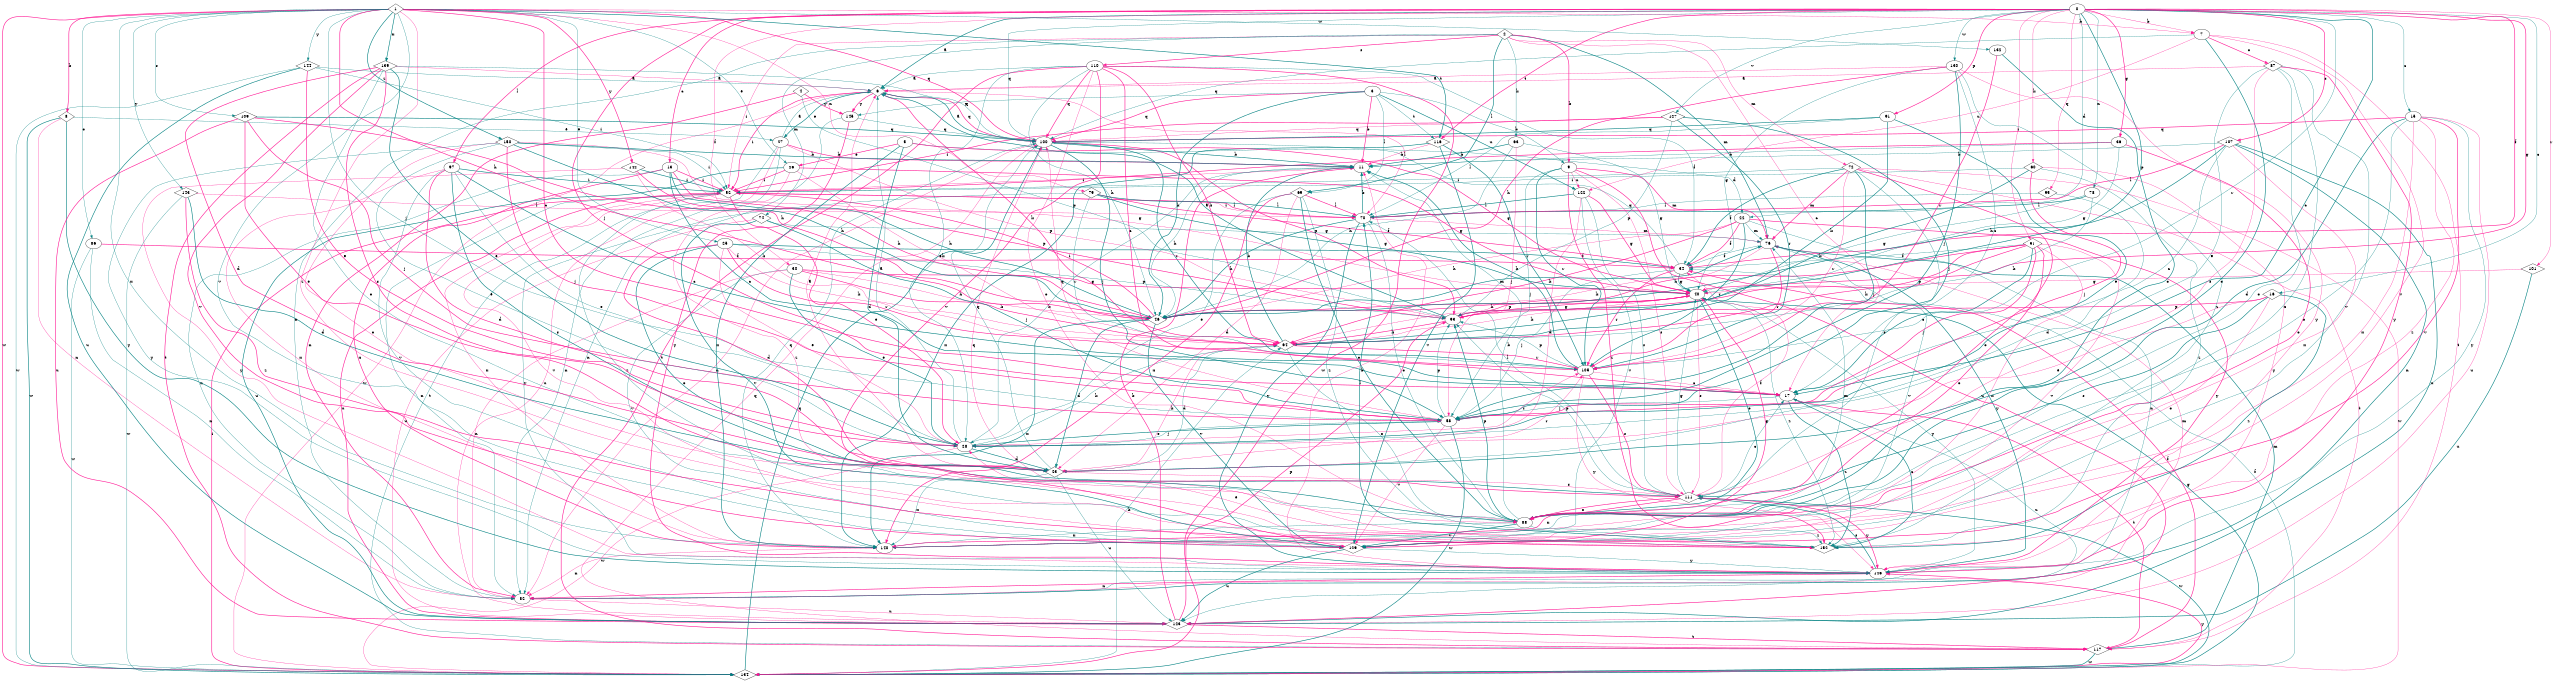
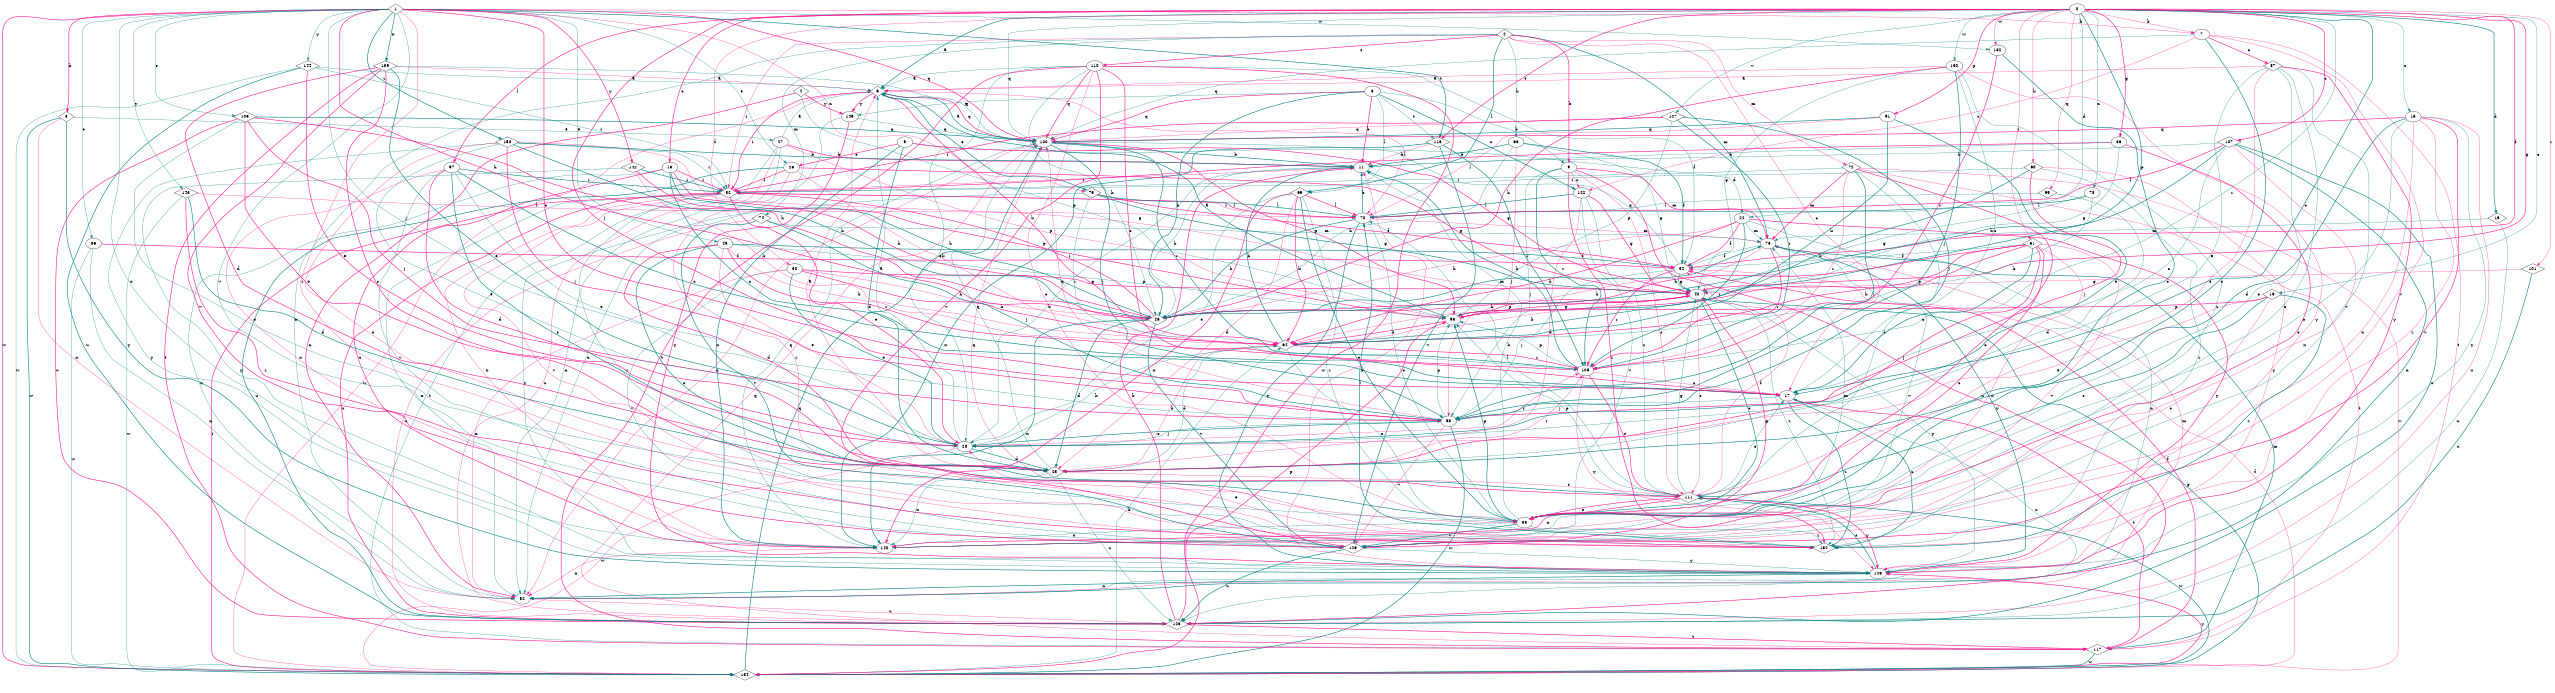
  strict digraph {
    node [shape=ellipse]
    edge [color=teal style=solid]
    6 [shape=diamond]
    0
    7
    13
    15
    16 [shape=diamond]
    17
+   19 [shape=diamond]
    22
    30
    34
    36
    40
    51 [shape=diamond]
    58
    60 [shape=diamond]
    n17 [label=97]
    78
    91
    93
    95 [shape=diamond]
    100
    101 [shape=diamond]
    105
    107 [shape=diamond]
    116 [shape=diamond]
    127 [shape=diamond]
    130
    132
    134 [shape=diamond]
    52 [shape=diamond]
    145
    27
    64 [shape=diamond]
    70
    129 [shape=diamond]
    122
    87 [shape=diamond]
    88
    117 [shape=diamond]
    46 [shape=diamond]
    140
    82
    152 [shape=diamond]
    23 [shape=diamond]
    146
    123 [shape=diamond]
    111 [shape=diamond]
    28
    76
    11
    1 [shape=diamond]
    8 [shape=diamond]
-   25
+   25 [label=45]
    26
    79 [shape=diamond]
    86
    109 [shape=diamond]
    139 [shape=diamond]
    142 [shape=diamond]
    143 [shape=diamond]
    144 [shape=diamond]
    150 [shape=diamond]
    2 [shape=diamond]
    9
    63
    69 [shape=diamond]
    72 [shape=diamond]
    74 [shape=diamond]
    110
    3
    4 [shape=diamond]
    5
    6 -> 100 [color=deeppink label=q style=bold]
    6 -> 134 [color=deeppink label=w]
    6 -> 52 [color=deeppink label=i style=bold]
    6 -> 145 [color=deeppink label=y style=bold]
-   6 -> 27 [label=e style=bold]
+   6 -> 79 [label=e style=bold]
    6 -> 64 [color=deeppink label=k style=bold]
    6 -> 70 [color=deeppink label=l]
    0 -> 6 [label=a style=bold]
    0 -> 7 [color=deeppink label=b]
    0 -> 13 [color=deeppink label=c style=bold]
    0 -> 15 [label=c]
    0 -> 16 [label=c]
    0 -> 17 [label=c style=bold]
+   0 -> 19 [label=d style=bold]
    0 -> 22 [label=d]
    0 -> 30 [color=deeppink label=f]
    0 -> 34 [color=deeppink label=f style=bold]
    0 -> 36 [color=deeppink label=g style=bold]
    0 -> 40 [color=deeppink label=g style=bold]
    0 -> 51 [color=deeppink label=i]
    0 -> 58 [color=deeppink label=j style=bold]
    0 -> 60 [color=deeppink label=k]
    0 -> n17 [color=deeppink label=l style=bold]
    0 -> 78 [label=n]
    0 -> 91 [color=deeppink label=p style=bold]
    0 -> 93 [label=p style=bold]
    0 -> 95 [color=deeppink label=q]
    0 -> 100 [label=q]
    0 -> 101 [color=deeppink label=r]
    0 -> 105 [label=r]
    0 -> 107 [color=deeppink label=s style=bold]
    0 -> 116 [color=deeppink label=t style=bold]
    0 -> 127 [label=v]
    0 -> 130 [label=w]
+   0 -> 132 [color=deeppink label=w]
    7 -> 100 [label=q]
    7 -> 129 [color=deeppink label=v]
    7 -> 122 [color=deeppink label=u]
    7 -> 87 [color=deeppink label=o style=bold]
    7 -> 88 [label=o style=bold]
    7 -> 117 [color=deeppink label=t]
    13 -> 17 [label=c style=bold]
    13 -> 93 [color=deeppink label=p style=bold]
    13 -> 52 [color=deeppink label=i style=bold]
    13 -> 46 [label=h style=bold]
    13 -> 140 [color=deeppink label=x style=bold]
    13 -> 82 [label=n]
    15 -> 100 [color=deeppink label=q style=bold]
    15 -> 129 [color=deeppink label=v style=bold]
    15 -> 88 [label=o]
    15 -> 140 [color=deeppink label=x]
    15 -> 152 [color=deeppink label=z]
    15 -> 23 [label=d style=bold]
    15 -> 146 [label=y]
    15 -> 123 [color=deeppink label=u]
    16 -> 93 [color=deeppink label=p style=bold]
    16 -> 88 [color=deeppink label=o]
    16 -> 152 [label=z style=bold]
    16 -> 111 [label=s style=bold]
    16 -> 28 [color=deeppink label=e]
    17 -> 58 [label=j]
    17 -> 117 [color=deeppink label=t style=bold]
    17 -> 152 [label=z style=bold]
    17 -> 123 [label=u]
+   19 -> 123 [label=u]
+   19 -> 76 [label=m]
    22 -> 34 [color=deeppink label=f style=bold]
    22 -> 105 [label=r style=bold]
    22 -> 64 [color=deeppink label=k style=bold]
    22 -> 46 [color=deeppink label=h]
    22 -> 82 [label=n]
    22 -> 146 [color=deeppink label=y style=bold]
    22 -> 76 [label=m]
    30 -> 40 [color=deeppink label=g style=bold]
    30 -> 64 [color=deeppink label=k style=bold]
    30 -> 129 [label=v]
    30 -> 46 [color=deeppink label=h]
    30 -> 82 [color=deeppink label=n]
    30 -> 28 [label=e style=bold]
    34 -> 40 [label=g style=bold]
    34 -> 58 [label=j]
    34 -> 100 [label=q]
    34 -> 105 [color=deeppink label=r style=bold]
    36 -> 40 [label=g]
    36 -> 52 [color=deeppink label=i style=bold]
    36 -> 88 [color=deeppink label=o style=bold]
    36 -> 11 [label=b]
    40 -> 93 [color=deeppink label=p style=bold]
    40 -> 64 [color=deeppink label=k]
    40 -> 88 [label=o style=bold]
    40 -> 46 [color=deeppink label=h style=bold]
    40 -> 152 [label=z]
    40 -> 146 [label=y]
    40 -> 111 [color=deeppink label=s]
    51 -> 17 [label=c style=bold]
    51 -> 34 [label=f]
-   51 -> 58 [color=deeppink label=j style=bold]
+   51 -> 23 [color=deeppink label=j style=bold]
    51 -> 93 [color=deeppink label=p style=bold]
    51 -> 64 [color=deeppink label=k style=bold]
    51 -> 129 [color=deeppink label=v]
    51 -> 88 [color=deeppink label=o style=bold]
    51 -> 46 [color=deeppink label=h style=bold]
    51 -> 140 [color=deeppink label=x]
    58 -> 93 [label=p]
    58 -> 100 [color=deeppink label=q]
    58 -> 134 [label=w style=bold]
    58 -> 129 [color=deeppink label=v]
    58 -> 28 [label=e style=bold]
    60 -> 58 [color=deeppink label=j style=bold]
    60 -> 52 [label=i]
    60 -> 64 [label=k style=bold]
    60 -> 152 [label=z]
    60 -> 146 [color=deeppink label=y]
    n17 -> 17 [label=c style=bold]
    n17 -> 52 [label=i style=bold]
    n17 -> 129 [label=v]
    n17 -> 140 [color=deeppink label=x]
    n17 -> 23 [color=deeppink label=d style=bold]
    n17 -> 111 [label=s style=bold]
    n17 -> 28 [label=e]
    78 -> 40 [label=g]
    78 -> 64 [label=k]
    78 -> 70 [label=l style=bold]
    91 -> 100 [label=q style=bold]
    91 -> 64 [label=k style=bold]
-   91 -> 70 [label=l]
+   91 -> 70 [color=deeppink label=l]
    91 -> 28 [label=e style=bold]
    93 -> 6 [label=a style=bold]
    93 -> 40 [color=deeppink label=g style=bold]
    93 -> 64 [color=deeppink label=k style=bold]
    95 -> 70 [label=l]
    95 -> 23 [label=d]
    100 -> 6 [label=a style=bold]
    100 -> 58 [label=j style=bold]
    100 -> 93 [color=deeppink label=p style=bold]
    100 -> 105 [label=r style=bold]
    100 -> 82 [color=deeppink label=n]
    100 -> 11 [label=b style=bold]
    101 -> 40 [color=deeppink label=g]
    101 -> 123 [label=u style=bold]
    105 -> 17 [color=deeppink label=c]
    105 -> 93 [label=p]
    105 -> 146 [color=deeppink label=y]
    105 -> 111 [color=deeppink label=s style=bold]
    105 -> 11 [label=b style=bold]
    107 -> 17 [label=c]
    107 -> 70 [color=deeppink label=l style=bold]
    107 -> 46 [label=h style=bold]
    107 -> 140 [color=deeppink label=x]
    107 -> 82 [label=n style=bold]
    107 -> 123 [label=u style=bold]
    107 -> 11 [label=b]
    116 -> 105 [label=r style=bold]
    116 -> 129 [label=v style=bold]
    116 -> 140 [label=x style=bold]
    116 -> 11 [color=deeppink label=b]
    127 -> 58 [label=j style=bold]
    127 -> 93 [label=p]
    127 -> 100 [color=deeppink label=q]
    127 -> 105 [label=r style=bold]
    127 -> 52 [color=deeppink label=i style=bold]
    130 -> 6 [color=deeppink label=a]
    130 -> 17 [label=c]
    130 -> 40 [label=g]
    130 -> 58 [label=j style=bold]
    130 -> 46 [color=deeppink label=h style=bold]
    130 -> 152 [label=z]
    130 -> 146 [color=deeppink label=y]
    132 -> 105 [color=deeppink label=r style=bold]
    132 -> 88 [label=o style=bold]
-   134 -> 34 [label=f]
+   134 -> 34 [color=deeppink label=f]
    134 -> 40 [label=g style=bold]
    134 -> 100 [label=q style=bold]
    134 -> 52 [color=deeppink label=i style=bold]
    134 -> 64 [label=k]
    134 -> 146 [color=deeppink label=y style=bold]
    52 -> 70 [color=deeppink label=l style=bold]
    52 -> 129 [color=deeppink label=v]
    52 -> 140 [color=deeppink label=x]
    52 -> 82 [label=n]
    52 -> 152 [label=z]
    52 -> 123 [color=deeppink label=u style=bold]
    52 -> 28 [color=deeppink label=e style=bold]
    145 -> 100 [label=q]
    145 -> 82 [label=n]
    145 -> 146 [color=deeppink label=y style=bold]
    27 -> 6 [label=a]
    27 -> 93 [color=deeppink label=p]
    27 -> 117 [label=t]
    27 -> 82 [label=n]
    27 -> 123 [color=deeppink label=u]
    27 -> 11 [color=deeppink label=b style=bold]
    64 -> 105 [color=deeppink label=r style=bold]
    64 -> 88 [label=o]
    64 -> 23 [label=d]
    64 -> 11 [label=b style=bold]
    70 -> 52 [color=deeppink label=i]
    70 -> 88 [label=o]
    70 -> 46 [label=h style=bold]
    70 -> 146 [label=y style=bold]
    70 -> 76 [color=deeppink label=m]
    70 -> 11 [label=b style=bold]
    129 -> 40 [color=deeppink label=g style=bold]
    129 -> 146 [label=y]
    129 -> 123 [label=u style=bold]
    122 -> 40 [color=deeppink label=g style=bold]
    122 -> 70 [label=l style=bold]
    122 -> 129 [label=v]
    122 -> 23 [color=deeppink label=d]
    122 -> 111 [label=s]
    87 -> 6 [color=deeppink label=a]
    87 -> 129 [label=v]
    87 -> 88 [label=o]
    87 -> 140 [label=x]
    87 -> 146 [color=deeppink label=y style=bold]
    87 -> 111 [color=deeppink label=s]
    87 -> 28 [label=e]
    88 -> 93 [label=p style=bold]
    88 -> 129 [label=v style=bold]
    88 -> 140 [label=x]
    88 -> 152 [label=z]
    88 -> 11 [label=b]
    117 -> 34 [color=deeppink label=f style=bold]
    117 -> 100 [color=deeppink label=q]
    117 -> 134 [label=w style=bold]
    117 -> 76 [label=m style=bold]
    46 -> 52 [color=deeppink label=i style=bold]
    46 -> 129 [label=v style=bold]
    46 -> 140 [label=x style=bold]
    46 -> 23 [label=d style=bold]
    46 -> 76 [label=m style=bold]
    140 -> 100 [label=q]
    140 -> 82 [color=deeppink label=n]
    140 -> 76 [label=m]
    82 -> 123 [color=deeppink label=u]
    82 -> 76 [color=deeppink label=m]
    152 -> 17 [label=c style=bold]
    152 -> 100 [color=deeppink label=q]
    152 -> 70 [label=l style=bold]
    152 -> 28 [color=deeppink label=e]
    23 -> 6 [color=deeppink label=a]
    23 -> 100 [label=q]
    23 -> 105 [color=deeppink label=r]
    23 -> 64 [color=deeppink label=k]
    23 -> 140 [label=x]
    23 -> 123 [label=u]
    23 -> 111 [color=deeppink label=s]
-   146 -> 82 [color=deeppink label=n style=bold]
+   146 -> 82 [label=n style=bold]
    146 -> 111 [label=s style=bold]
    146 -> 11 [color=deeppink label=b]
    123 -> 93 [color=deeppink label=p style=bold]
    123 -> 117 [color=deeppink label=t style=bold]
    123 -> 11 [color=deeppink label=b style=bold]
    111 -> 17 [label=c]
    111 -> 34 [color=deeppink label=f]
    111 -> 40 [label=g]
    111 -> 93 [label=p]
    111 -> 134 [label=w style=bold]
    111 -> 70 [label=l]
    111 -> 88 [color=deeppink label=o style=bold]
    111 -> 140 [color=deeppink label=x style=bold]
    111 -> 146 [color=deeppink label=y style=bold]
    28 -> 6 [label=a]
    28 -> 58 [label=j]
    28 -> 105 [color=deeppink label=r]
    28 -> 134 [color=deeppink label=w]
    28 -> 64 [label=k]
    28 -> 23 [label=d style=bold]
    28 -> 11 [label=b]
    76 -> 34 [label=f]
    76 -> 105 [color=deeppink label=r style=bold]
    76 -> 64 [color=deeppink label=k]
    76 -> 129 [label=v]
    76 -> 146 [label=y style=bold]
    11 -> 52 [color=deeppink label=i]
    11 -> 46 [label=h]
    1 -> 7 [color=deeppink label=b]
    1 -> 17 [color=deeppink label=c style=bold]
    1 -> 58 [label=j]
    1 -> 100 [color=deeppink label=q style=bold]
    1 -> 116 [label=t style=bold]
    1 -> 132 [label=w]
    1 -> 134 [color=deeppink label=w style=bold]
    1 -> 129 [label=v]
    1 -> 46 [color=deeppink label=h style=bold]
    1 -> 140 [label=x]
    1 -> 152 [color=deeppink label=z]
    1 -> 8 [color=deeppink label=b style=bold]
    1 -> 25 [label=e]
    1 -> 26 [label=e]
    1 -> 79 [color=deeppink label=n]
    1 -> 86 [label=o]
    1 -> 109 [label=s]
    1 -> 139 [label=x style=bold]
    1 -> 142 [color=deeppink label=y style=bold]
    1 -> 143 [label=y]
    1 -> 144 [label=y]
    1 -> 150 [label=z style=bold]
    8 -> 134 [label=w style=bold]
    8 -> 27 [label=e]
    8 -> 82 [color=deeppink label=n]
    8 -> 146 [label=y style=bold]
    25 -> 34 [label=f style=bold]
    25 -> 93 [label=p]
    25 -> 105 [color=deeppink label=r style=bold]
    25 -> 64 [color=deeppink label=k]
    25 -> 88 [label=o style=bold]
    25 -> 23 [color=deeppink label=d style=bold]
    25 -> 28 [color=deeppink label=e]
    26 -> 40 [color=deeppink label=g style=bold]
    26 -> 52 [color=deeppink label=i style=bold]
    26 -> 64 [color=deeppink label=k]
    26 -> 152 [color=deeppink label=z]
    26 -> 123 [label=u style=bold]
    79 -> 34 [color=deeppink label=f style=bold]
    79 -> 40 [label=g style=bold]
    79 -> 105 [label=r]
    79 -> 70 [label=l style=bold]
    79 -> 146 [label=y]
    86 -> 34 [color=deeppink label=f style=bold]
    86 -> 134 [label=w]
    86 -> 82 [label=n]
    109 -> 58 [color=deeppink label=j style=bold]
    109 -> 100 [label=q style=bold]
    109 -> 46 [color=deeppink label=h style=bold]
    109 -> 123 [color=deeppink label=u style=bold]
    109 -> 28 [color=deeppink label=e style=bold]
    139 -> 6 [color=deeppink label=a]
    139 -> 100 [label=q]
    139 -> 129 [color=deeppink label=v style=bold]
-   139 -> 88 [label=o]
+   109 -> 88 [label=o]
    139 -> 117 [color=deeppink label=t style=bold]
    139 -> 23 [color=deeppink label=d style=bold]
    139 -> 111 [color=deeppink label=s style=bold]
    139 -> 28 [label=e style=bold]
    142 -> 52 [label=i style=bold]
    142 -> 64 [color=deeppink label=k]
    142 -> 46 [color=deeppink label=h style=bold]
-   142 -> 146 [color=deeppink label=y]
+   142 -> 146 [label=y]
    143 -> 134 [label=w]
    143 -> 70 [color=deeppink label=l]
    143 -> 152 [color=deeppink label=z style=bold]
    143 -> 23 [label=d style=bold]
    144 -> 6 [label=a]
    144 -> 134 [label=w]
    144 -> 52 [label=i]
    144 -> 123 [label=u style=bold]
    144 -> 28 [color=deeppink label=e style=bold]
    150 -> 40 [color=deeppink label=g]
    150 -> 58 [color=deeppink label=j style=bold]
    150 -> 52 [label=i]
    150 -> 88 [color=deeppink label=o]
    150 -> 46 [label=h style=bold]
    150 -> 146 [label=y]
    150 -> 28 [label=e]
    150 -> 11 [label=b style=bold]
    2 -> 17 [color=deeppink label=c]
    2 -> 52 [color=deeppink label=i]
    2 -> 82 [label=n]
    2 -> 76 [label=m style=bold]
    2 -> 9 [color=deeppink label=b style=bold]
    2 -> 63 [label=k]
    2 -> 69 [label=l style=bold]
    2 -> 72 [color=deeppink label=m]
    2 -> 74 [label=m]
    2 -> 110 [color=deeppink label=s style=bold]
    9 -> 58 [label=j]
    9 -> 105 [label=r style=bold]
    9 -> 122 [color=deeppink label=u]
    9 -> 152 [color=deeppink label=z style=bold]
    9 -> 123 [color=deeppink label=u style=bold]
    9 -> 111 [color=deeppink label=s]
    9 -> 76 [color=deeppink label=m style=bold]
    63 -> 40 [label=g]
    63 -> 58 [color=deeppink label=j]
    63 -> 46 [label=h]
    63 -> 11 [label=b style=bold]
    69 -> 70 [color=deeppink label=l style=bold]
    69 -> 88 [label=o style=bold]
    69 -> 140 [color=deeppink label=x style=bold]
    69 -> 152 [label=z]
    69 -> 23 [color=deeppink label=d]
    69 -> 28 [label=e]
-   72 -> 34 [label=f style=bold]
+   63 -> 34 [label=f style=bold]
    72 -> 58 [label=j style=bold]
    72 -> 105 [color=deeppink label=r]
    72 -> 134 [color=deeppink label=w]
    72 -> 52 [label=i]
    72 -> 88 [color=deeppink label=o style=bold]
    72 -> 117 [color=deeppink label=t]
    72 -> 111 [label=s]
    72 -> 76 [color=deeppink label=m style=bold]
    74 -> 58 [label=j style=bold]
    74 -> 129 [label=v style=bold]
    74 -> 123 [color=deeppink label=u]
-   74 -> 76 [label=g]
+   74 -> 76 [label=m]
    110 -> 6 [label=a]
    110 -> 17 [color=deeppink label=c style=bold]
    110 -> 34 [label=f]
    110 -> 100 [color=deeppink label=q style=bold]
    110 -> 134 [color=deeppink label=w style=bold]
-   110 -> 64 [color=deeppink label=k style=bold]
+   69 -> 64 [color=deeppink label=k style=bold]
    110 -> 129 [color=deeppink label=v style=bold]
    110 -> 88 [color=deeppink label=o]
    110 -> 117 [color=deeppink label=t style=bold]
    110 -> 46 [label=h]
    110 -> 28 [label=e]
    3 -> 100 [color=deeppink label=q style=bold]
    3 -> 116 [label=t]
    3 -> 145 [label=y]
    3 -> 122 [label=u style=bold]
    3 -> 46 [label=h style=bold]
    3 -> 11 [color=deeppink label=b style=bold]
    3 -> 9 [label=b]
    3 -> 69 [label=l]
    4 -> 93 [label=p]
    4 -> 145 [color=deeppink label=y style=bold]
    4 -> 82 [color=deeppink label=n style=bold]
    5 -> 22 [label=d]
    5 -> 40 [color=deeppink label=g style=bold]
    5 -> 140 [label=x style=bold]
    5 -> 23 [label=d style=bold]
    5 -> 26 [color=deeppink label=e style=bold]
  }
